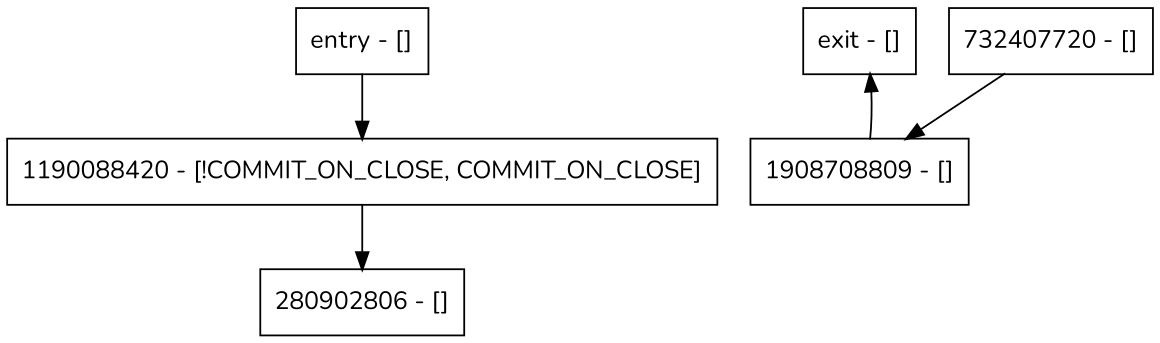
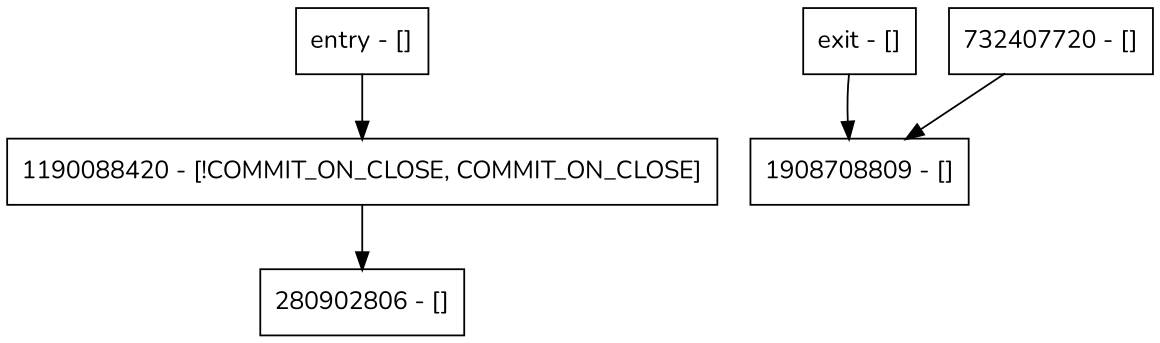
  digraph {
    fontname=Nunito
    node [fontname=Nunito shape=record]
    edge [fontname=Nunito]
    n1 [label="entry - []"]
    n2 [label="1190088420 - [!COMMIT_ON_CLOSE, COMMIT_ON_CLOSE]"]
    n3 [label="280902806 - []"]
    n4 [label="exit - []"]
    n5 [label="732407720 - []"]
    n6 [label="1908708809 - []"]
    n1 -> n2
    n2 -> n3
    n5 -> n6
-   n6 -> n4
+   n4 -> n6
  }
